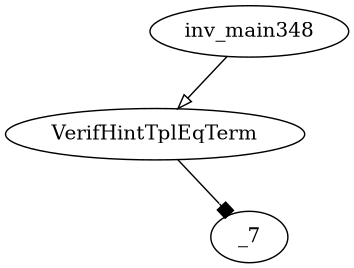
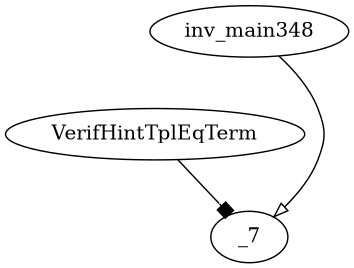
  digraph {
    n1 [label=inv_main348]
    n2 [label=VerifHintTplEqTerm]
    n3 [label=_7]
-   n1 -> n2 [arrowhead=onormal]
+   n1 -> n3 [arrowhead=onormal]
    n2 -> n3 [arrowhead=box]
  }
